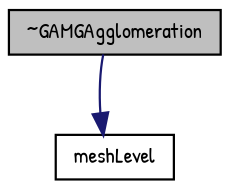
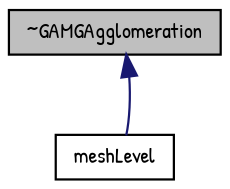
  digraph {
    rankdir=TB
    fontname="Patrick Hand"
    node [color=black fontname="Patrick Hand" fontsize=10 shape=record]
    n1 [fillcolor=grey75 fontcolor=black height=0.2 label="~GAMGAgglomeration" style=filled width=0.4]
    n2 [height=0.2 label=meshLevel width=0.4]
-   n1 -> n2 [color=midnightblue fontname="Patrick Hand" fontsize=10 labelfontname=FreeSans labelfontsize=10 style=solid]
+   n2 -> n1 [color=midnightblue fontname="Patrick Hand" fontsize=10 labelfontname=FreeSans labelfontsize=10 style=solid]
  }
